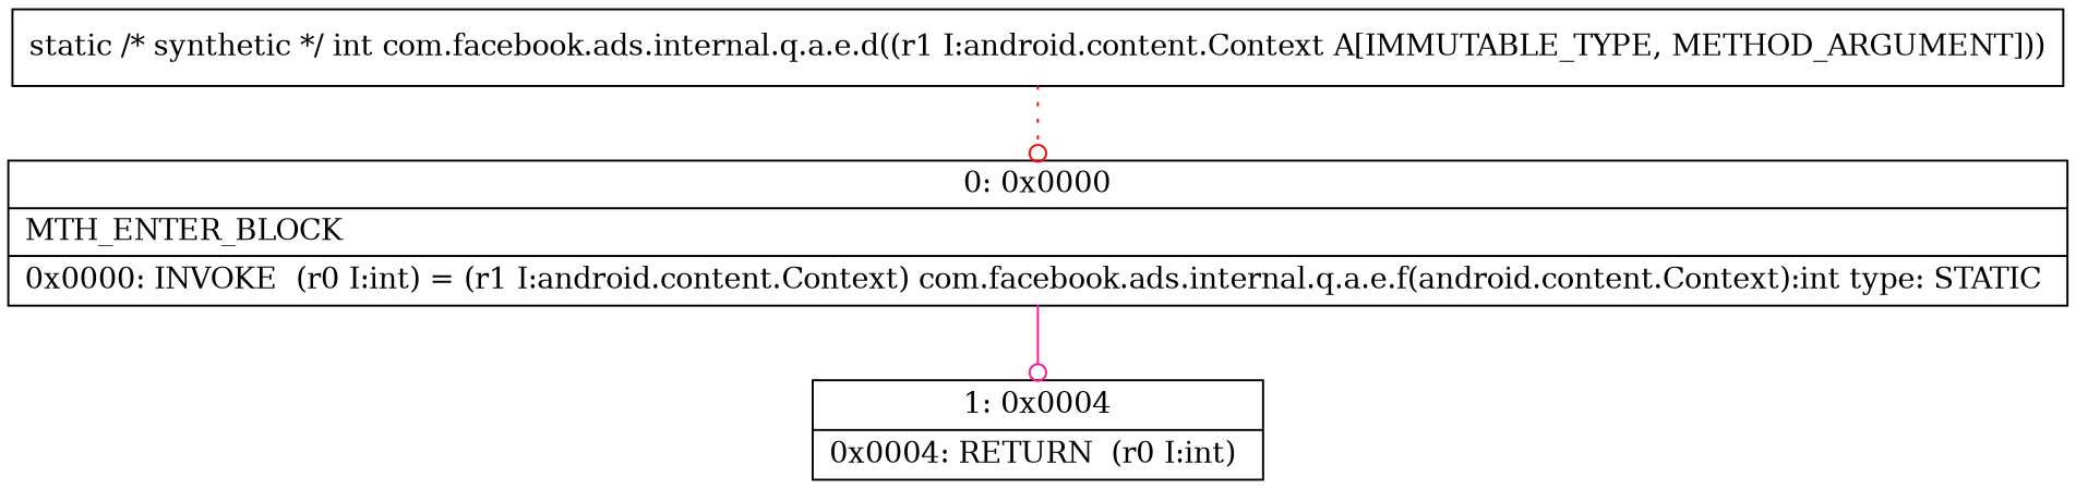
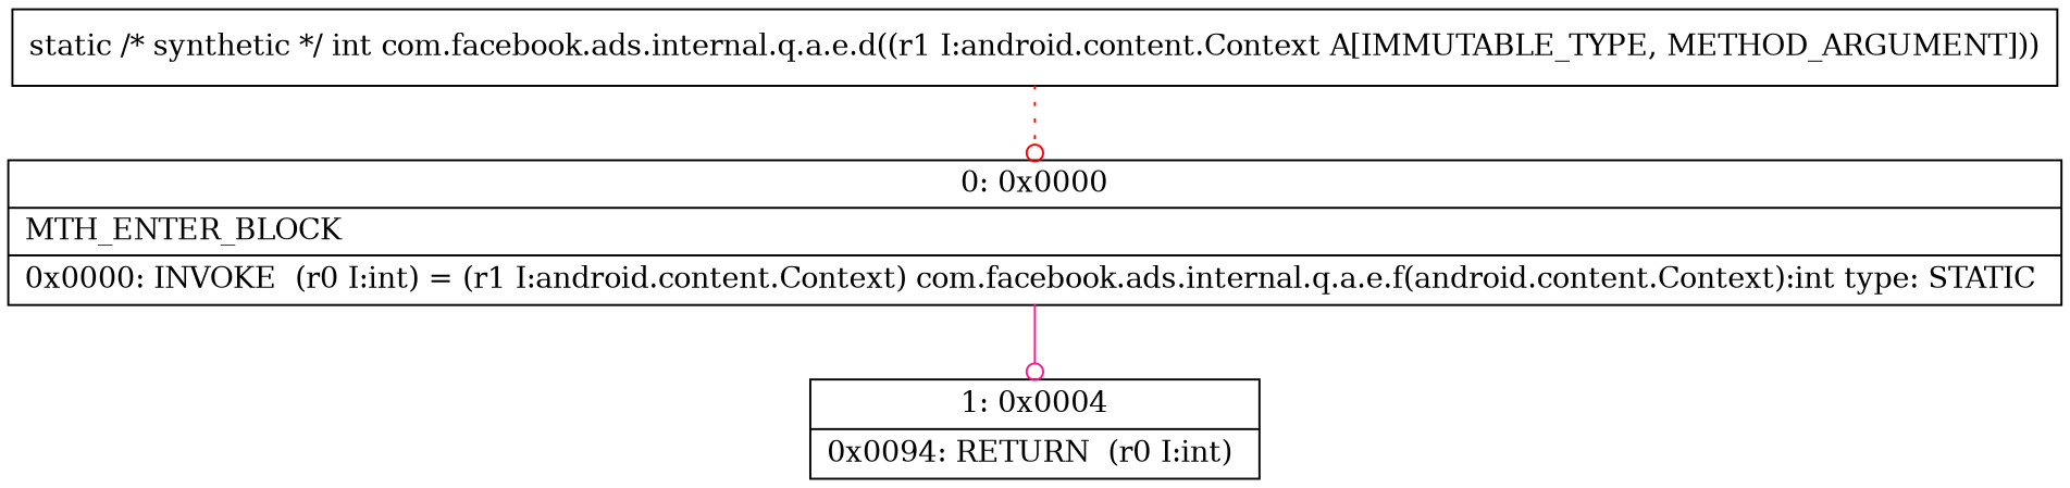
  digraph {
    node [shape=record]
    edge [arrowhead=odot]
    n1 [label="{0\:\ 0x0000|MTH_ENTER_BLOCK\l|0x0000: INVOKE  (r0 I:int) = (r1 I:android.content.Context) com.facebook.ads.internal.q.a.e.f(android.content.Context):int type: STATIC \l}"]
-   n2 [label="{1\:\ 0x0004|0x0004: RETURN  (r0 I:int) \l}"]
+   n2 [label="{1\:\ 0x0004|0x0094: RETURN  (r0 I:int) \l}"]
    n3 [label="{static \/* synthetic *\/ int com.facebook.ads.internal.q.a.e.d((r1 I:android.content.Context A[IMMUTABLE_TYPE, METHOD_ARGUMENT])) }"]
    n1 -> n2 [color=deeppink style=solid]
    n3 -> n1 [color=red style=dotted]
  }
